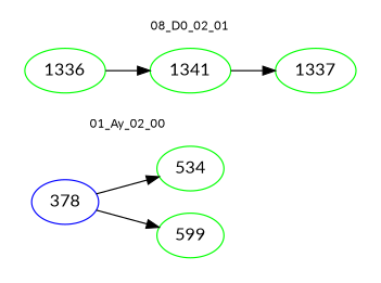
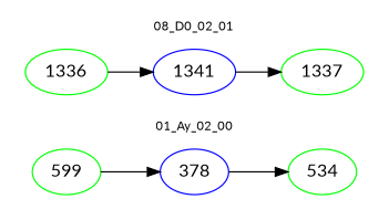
  digraph {
    fontname=Lato
    rankdir=LR
    node [color=green fontname=Lato]
    edge [color=black fontname=Lato]
    n1 [label=599]
    n2 [color=blue label=378]
    n3 [label=534]
    n4 [label=1336]
-   n5 [label=1341]
+   n5 [color=blue label=1341]
    n6 [label=1337]
    subgraph cluster_1 {
      color=white
      fontsize=10
      label="01_Ay_02_00"
      n1
      n2
      n3
    }
    subgraph cluster_2 {
      color=white
      fontsize=10
      label="08_D0_02_01"
      n4
      n5
      n6
    }
-   n2 -> n1
+   n1 -> n2
    n2 -> n3
    n4 -> n5
    n5 -> n6
  }
